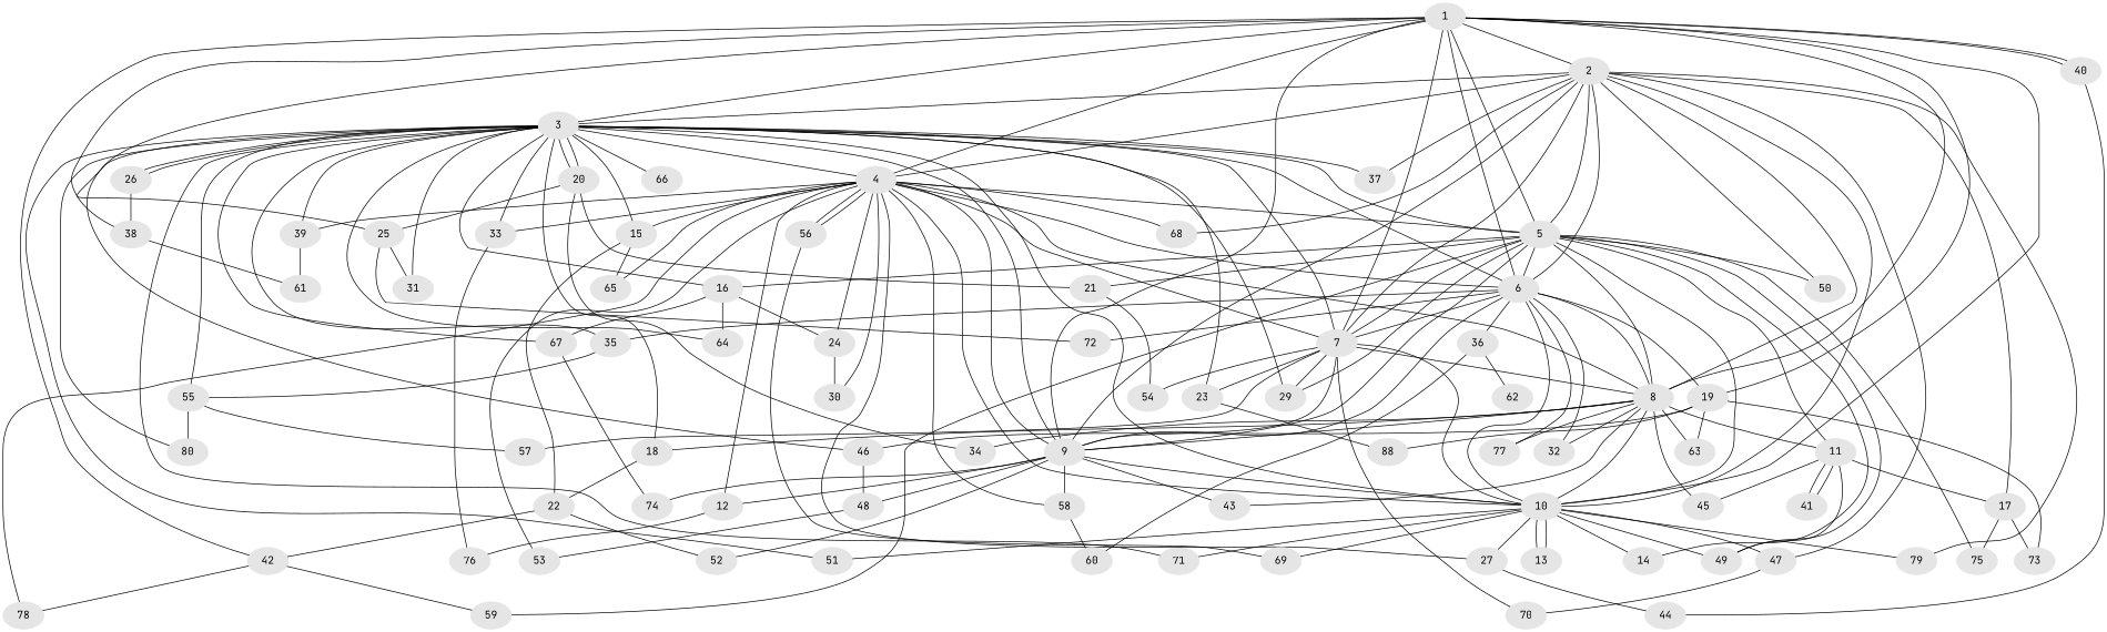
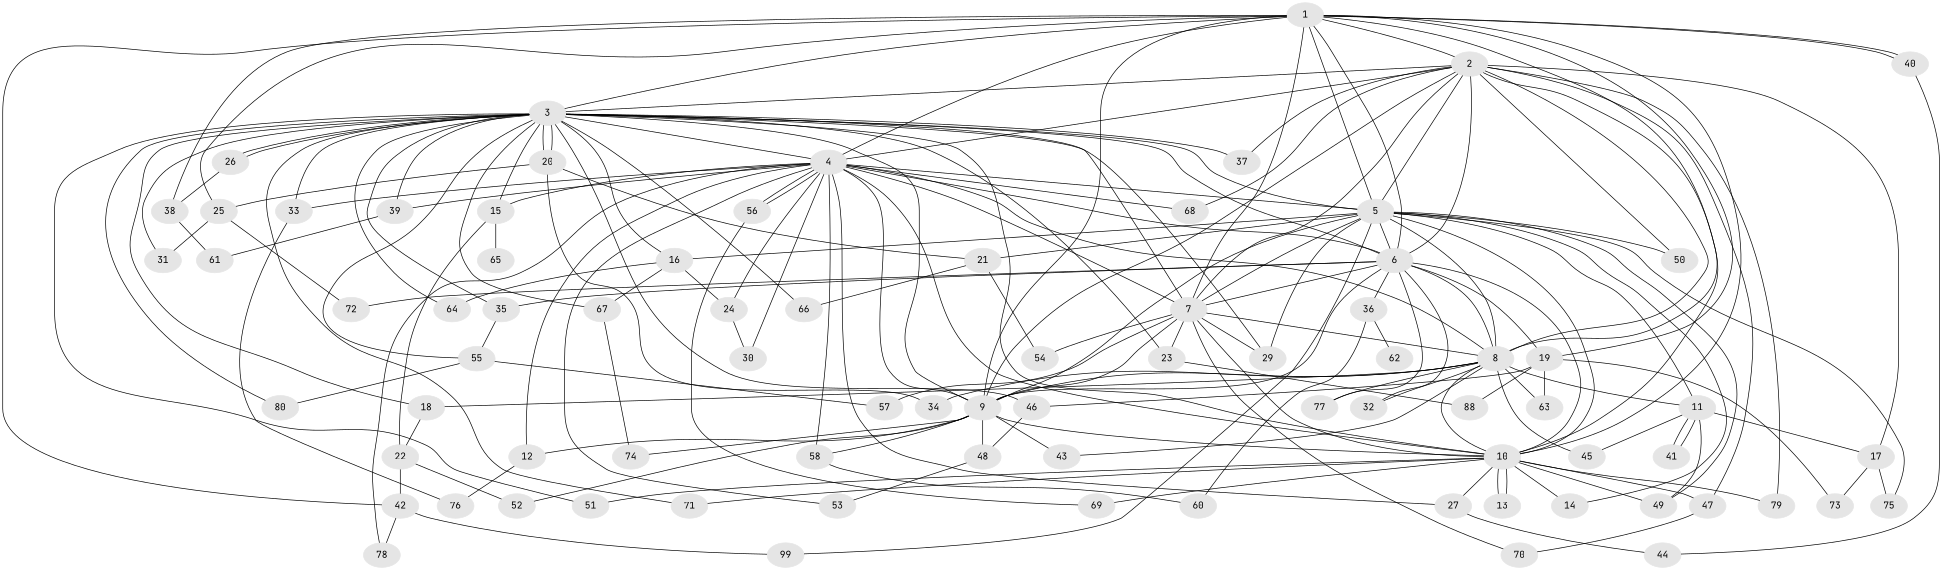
  graph {
    fontname="JetBrains Mono"
    node [color=gray90 fontname="JetBrains Mono" style=filled]
    edge [fontname="JetBrains Mono"]
    1
    2
    3
    4
    5
    6
    7
    8
    9
    10
    19
    25
    38
    40
    42
    17
    37
    47
    50
    68
    79
    15
    16
    18
    20
    23
    26
    31
    33
    35
    39
    46
    51
    55
    64
    66
    67
    71
    80
    29
    12
    24
    27
    30
    53
    56
    58
    65
    78
    11
    14
    21
    49
-   59
+   59 [label=99]
    75
    32
    36
    72
    77
    54
    57
    70
    34
    43
    45
    63
    48
    52
    74
    13
    69
    73
    n73 [label=88]
    61
    44
    22
    76
    60
    41
    62
    1 -- 2
    1 -- 3
    1 -- 4
    1 -- 5
    1 -- 6
    1 -- 7
    1 -- 8
    1 -- 9
    1 -- 10
    1 -- 19
    1 -- 25
    1 -- 38
    1 -- 40
    1 -- 40
    1 -- 42
    2 -- 3
    2 -- 4
    2 -- 5
    2 -- 6
    2 -- 7
    2 -- 8
    2 -- 9
    2 -- 10
    2 -- 17
    2 -- 37
    2 -- 47
    2 -- 50
    2 -- 68
    2 -- 79
    3 -- 4
    3 -- 5
    3 -- 6
    3 -- 7
    3 -- 9
    3 -- 10
    3 -- 37
    3 -- 15
    3 -- 16
    3 -- 18
    3 -- 20
    3 -- 20
    3 -- 23
    3 -- 26
    3 -- 26
    3 -- 31
    3 -- 33
    3 -- 35
    3 -- 39
    3 -- 46
    3 -- 51
    3 -- 55
    3 -- 64
    3 -- 66
    3 -- 67
    3 -- 71
    3 -- 80
    3 -- 29
    4 -- 5
    4 -- 6
    4 -- 7
    4 -- 8
    4 -- 9
    4 -- 10
    4 -- 68
    4 -- 15
    4 -- 33
    4 -- 39
    4 -- 12
    4 -- 24
    4 -- 27
    4 -- 30
    4 -- 53
    4 -- 56
    4 -- 56
    4 -- 58
-   4 -- 65
    4 -- 78
    5 -- 6
    5 -- 7
    5 -- 8
    5 -- 9
    5 -- 10
    5 -- 50
    5 -- 16
    5 -- 29
    5 -- 11
    5 -- 14
    5 -- 21
    5 -- 49
    5 -- 59
    5 -- 75
    6 -- 7
    6 -- 8
    6 -- 9
    6 -- 10
    6 -- 19
    6 -- 35
    6 -- 32
    6 -- 36
    6 -- 72
    6 -- 77
    7 -- 8
    7 -- 9
    7 -- 10
    7 -- 23
    7 -- 29
    7 -- 54
    7 -- 57
    7 -- 70
    8 -- 9
    8 -- 10
    8 -- 18
    8 -- 11
    8 -- 32
    8 -- 77
    8 -- 34
    8 -- 43
    8 -- 45
    8 -- 63
    9 -- 10
    9 -- 12
    9 -- 58
    9 -- 43
    9 -- 48
    9 -- 52
    9 -- 74
    10 -- 47
    10 -- 79
    10 -- 51
    10 -- 71
    10 -- 27
    10 -- 14
    10 -- 49
    10 -- 13
    10 -- 13
    10 -- 69
    19 -- 46
    19 -- 63
    19 -- 73
    19 -- n73
    25 -- 31
    25 -- 72
    38 -- 61
    40 -- 44
    42 -- 78
    42 -- 59
    17 -- 75
    17 -- 73
    47 -- 70
    15 -- 65
    15 -- 22
    16 -- 64
    16 -- 67
    16 -- 24
    18 -- 22
    20 -- 25
    20 -- 21
    20 -- 34
    23 -- n73
    26 -- 38
    33 -- 76
    35 -- 55
    39 -- 61
    46 -- 48
    55 -- 80
    55 -- 57
    67 -- 74
    12 -- 76
    24 -- 30
    27 -- 44
    56 -- 69
    58 -- 60
    11 -- 17
    11 -- 49
    11 -- 45
    11 -- 41
    11 -- 41
+   21 -- 66
    21 -- 54
    36 -- 60
    36 -- 62
    48 -- 53
    22 -- 42
    22 -- 52
  }
